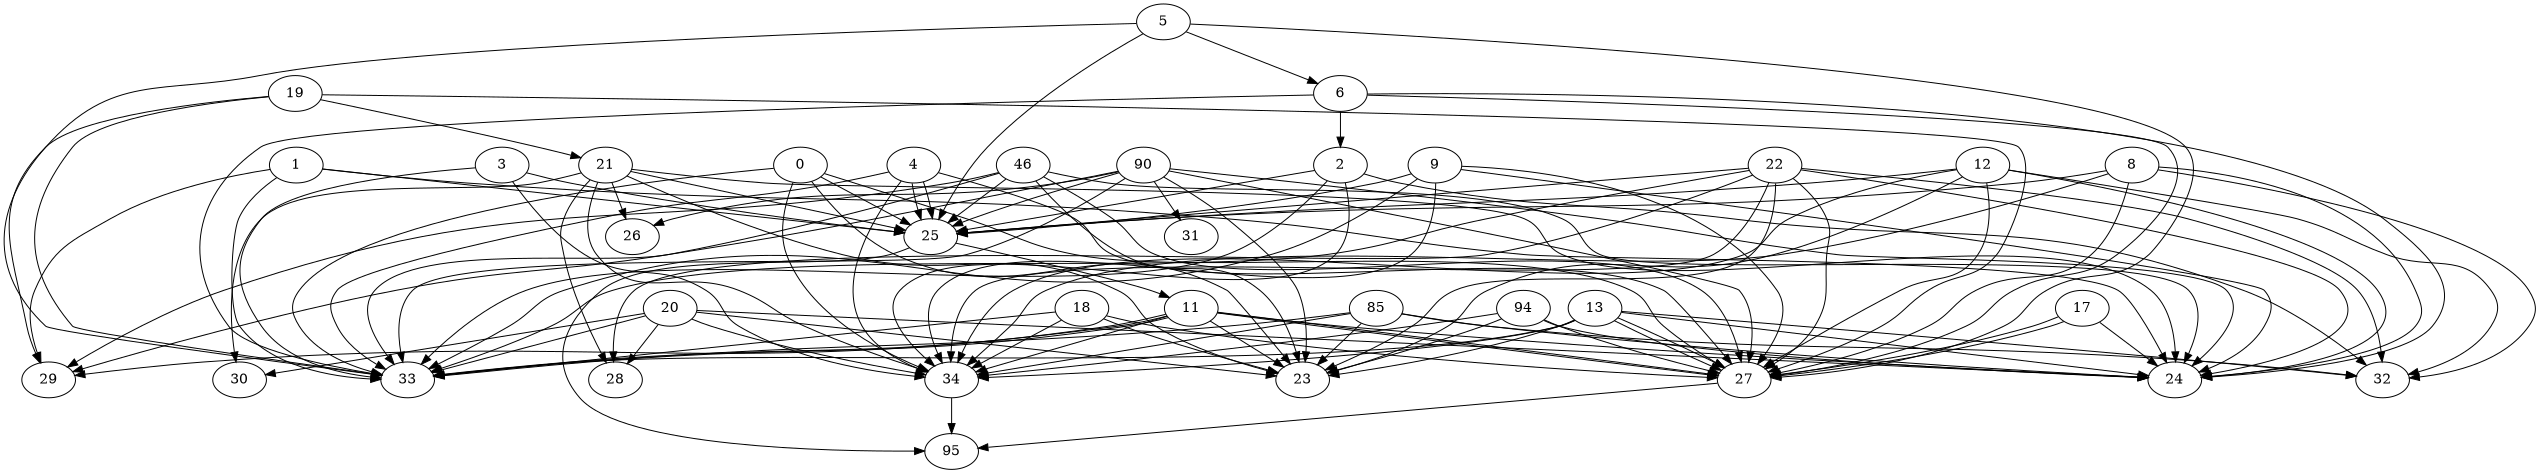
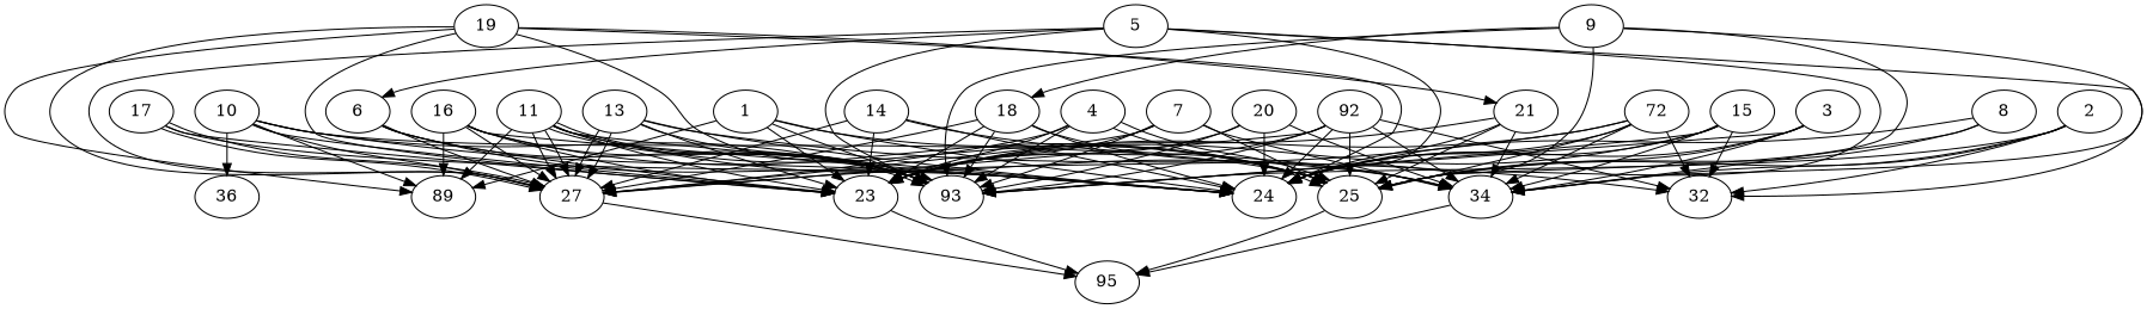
  digraph {
    node [alpha=0.09]
    1 [alpha=0.06 expect_size=37275648]
    23 [alpha=0.10 expect_size=12091392]
    24 [alpha=0.16 expect_size=6270976]
    25 [alpha=0.06 expect_size=8623104]
-   29 [expect_size=37371904]
-   33 [expect_size=14892032]
+   29 [expect_size=37371904 label=89]
+   33 [expect_size=14892032 label=93]
    n7 [alpha=0.11 expect_size=28391424 label=95]
    2 [alpha=0.18 expect_size=32264192]
    32 [alpha=0.14 expect_size=14333952]
    34 [expect_size=37722112]
    3 [alpha=0.01 expect_size=36002816]
    4 [alpha=0.18 expect_size=45180928]
    27 [alpha=0.19 expect_size=25864192]
    5 [alpha=0.07 expect_size=14285824]
    6 [alpha=0.08 expect_size=49878016]
-   7 [alpha=0.06 expect_size=39396352 label=0]
+   7 [alpha=0.06 expect_size=39396352]
    8 [expect_size=21780480]
    9 [alpha=0.10 expect_size=25233408]
-   10 [alpha=0.11 expect_size=24316928 label=90]
-   26 [alpha=0.15 expect_size=13873152]
-   31 [alpha=0.02 expect_size=5286912]
+   10 [alpha=0.11 expect_size=24316928]
+   31 [alpha=0.02 expect_size=5286912 label=36]
    11 [alpha=0.12 expect_size=50246656]
-   12 [alpha=0.17 expect_size=17628160]
+   12 [alpha=0.17 expect_size=17628160 label=72]
    13 [alpha=0.18 expect_size=14028800]
-   14 [alpha=0.01 expect_size=16248832 label=94]
-   15 [alpha=0.02 expect_size=11664384 label=85]
-   16 [alpha=0.05 expect_size=28204032 label=46]
+   14 [alpha=0.01 expect_size=16248832]
+   15 [alpha=0.02 expect_size=11664384]
+   16 [alpha=0.05 expect_size=28204032]
    17 [alpha=0.00 expect_size=46247936]
    18 [alpha=0.05 expect_size=14247936]
    19 [alpha=0.08 expect_size=35078144]
    21 [alpha=0.04 expect_size=36842496]
-   30 [alpha=0.16 expect_size=7915520]
    20 [alpha=0.19 expect_size=12025856]
-   28 [alpha=0.10 expect_size=26401792]
-   22 [alpha=0.00 expect_size=19053568]
+   22 [alpha=0.00 expect_size=19053568 label=92]
+   1 -> 23
    1 -> 24
    1 -> 25
    1 -> 29
    1 -> 33
+   23 -> n7
    25 -> n7
    2 -> 25
    2 -> 33
    2 -> 32
    2 -> 34
    34 -> n7
+   3 -> 24
    3 -> 25
    3 -> 33
    3 -> 34
    4 -> 25
    4 -> 25
    4 -> 33
-   4 -> 34
+   4 -> 23
    4 -> 27
    27 -> n7
+   5 -> 24
    5 -> 25
    5 -> 33
-   8 -> 32
+   5 -> 32
    5 -> 27
    5 -> 6
-   6 -> 2
+   6 -> 23
    6 -> 24
    6 -> 33
    6 -> 27
    7 -> 23
    7 -> 25
    7 -> 33
    7 -> 34
    7 -> 27
    8 -> 24
    8 -> 25
    8 -> 34
-   8 -> 27
    9 -> 24
    9 -> 25
    9 -> 33
    9 -> 34
-   9 -> 27
+   9 -> 18
    10 -> 23
    10 -> 24
    10 -> 25
    10 -> 29
    10 -> 33
    10 -> 27
-   10 -> 26
    10 -> 31
    11 -> 23
    11 -> 24
-   25 -> 11
+   11 -> 25
    11 -> 29
    11 -> 33
    11 -> 33
    11 -> 34
    11 -> 27
    11 -> 27
    12 -> 23
    12 -> 24
    12 -> 25
    12 -> 32
    12 -> 34
    12 -> 27
    13 -> 23
    13 -> 24
    13 -> 33
    13 -> 32
-   13 -> 34
    13 -> 27
    13 -> 27
    14 -> 23
    14 -> 24
    14 -> 34
    14 -> 27
    15 -> 23
    15 -> 24
    15 -> 33
    15 -> 32
    15 -> 34
    16 -> 23
    16 -> 24
    16 -> 25
    16 -> 29
    16 -> 33
    16 -> 27
+   17 -> 23
    17 -> 24
    17 -> 27
    17 -> 27
    18 -> 23
+   18 -> 24
    18 -> 33
    18 -> 34
    18 -> 27
+   19 -> 23
+   19 -> 24
    19 -> 29
    19 -> 33
    19 -> 27
    19 -> 21
    21 -> 23
    21 -> 24
    21 -> 25
    21 -> 34
-   21 -> 26
-   21 -> 30
-   21 -> 28
    20 -> 23
    20 -> 24
    20 -> 33
    20 -> 34
-   20 -> 30
-   20 -> 28
    22 -> 23
    22 -> 24
    22 -> 25
    22 -> 33
    22 -> 32
    22 -> 34
    22 -> 27
-   22 -> 28
  }
